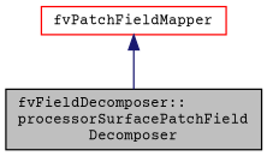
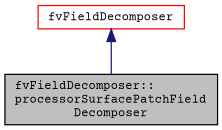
  digraph {
    fontname="Courier Prime"
    node [fontname="Courier Prime" fontsize=10 shape=record]
    n1 [color=black fillcolor=grey75 fontcolor=black height=0.2 label="fvFieldDecomposer::\lprocessorSurfacePatchField\lDecomposer" style=filled width=0.4]
-   n2 [color=red height=0.2 label=fvPatchFieldMapper width=0.4]
+   n2 [color=red height=0.2 label=fvFieldDecomposer width=0.4]
    n2 -> n1 [color=midnightblue dir=back fontname="Courier Prime" fontsize=10 labelfontname=FreeSans labelfontsize=10 style=solid]
  }
